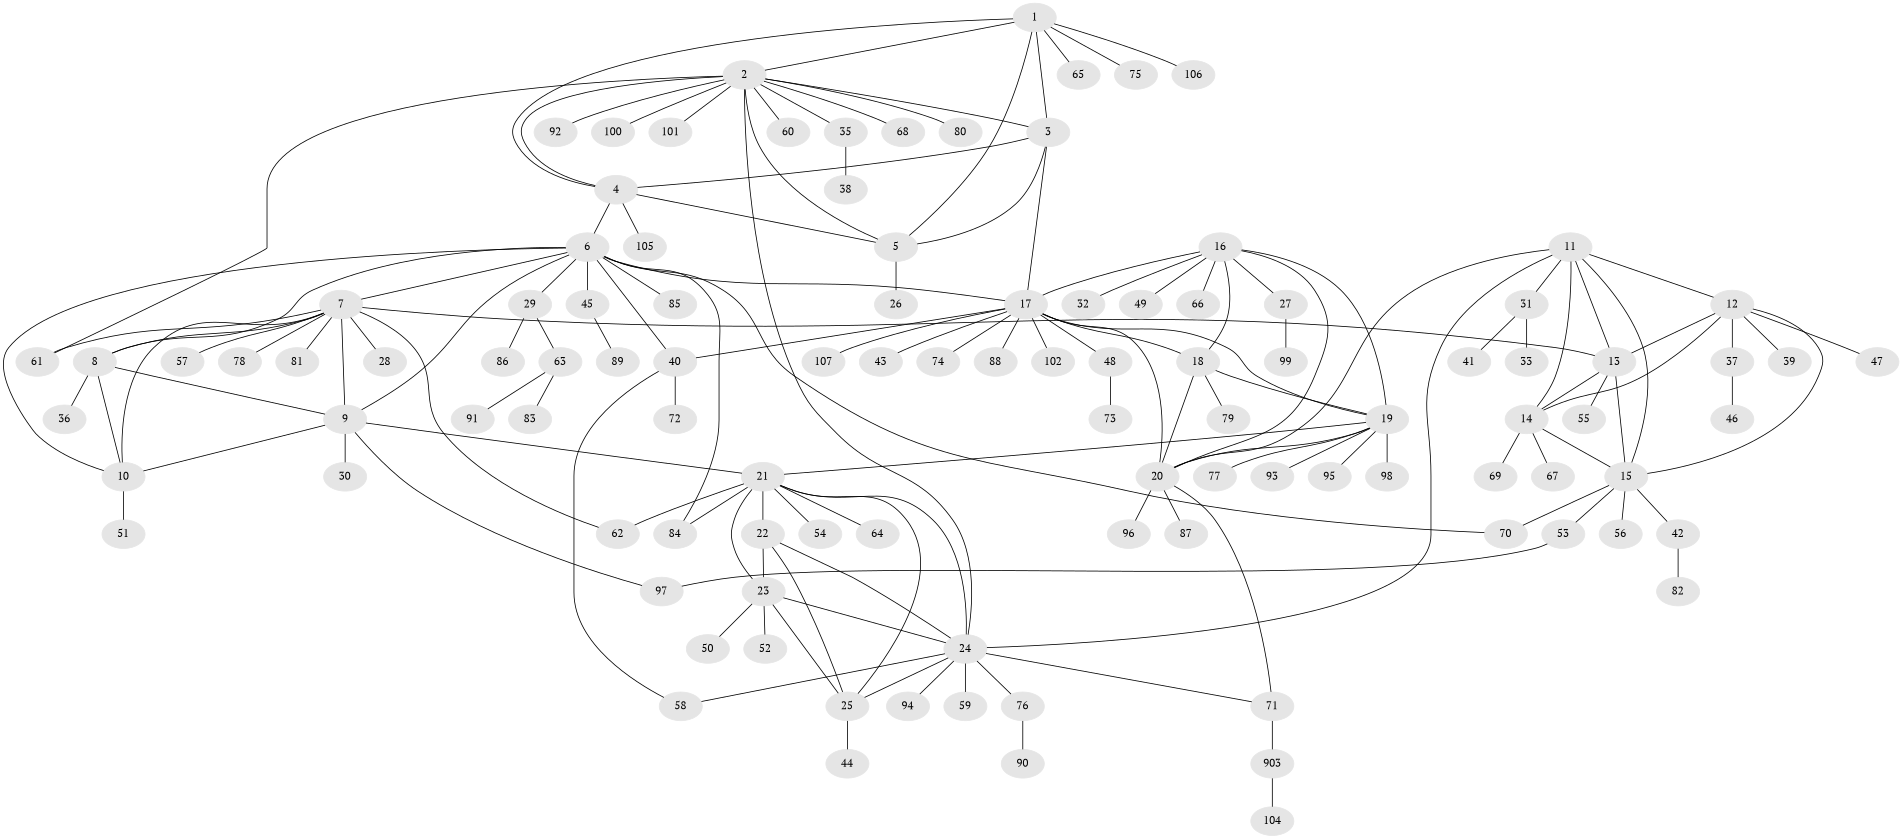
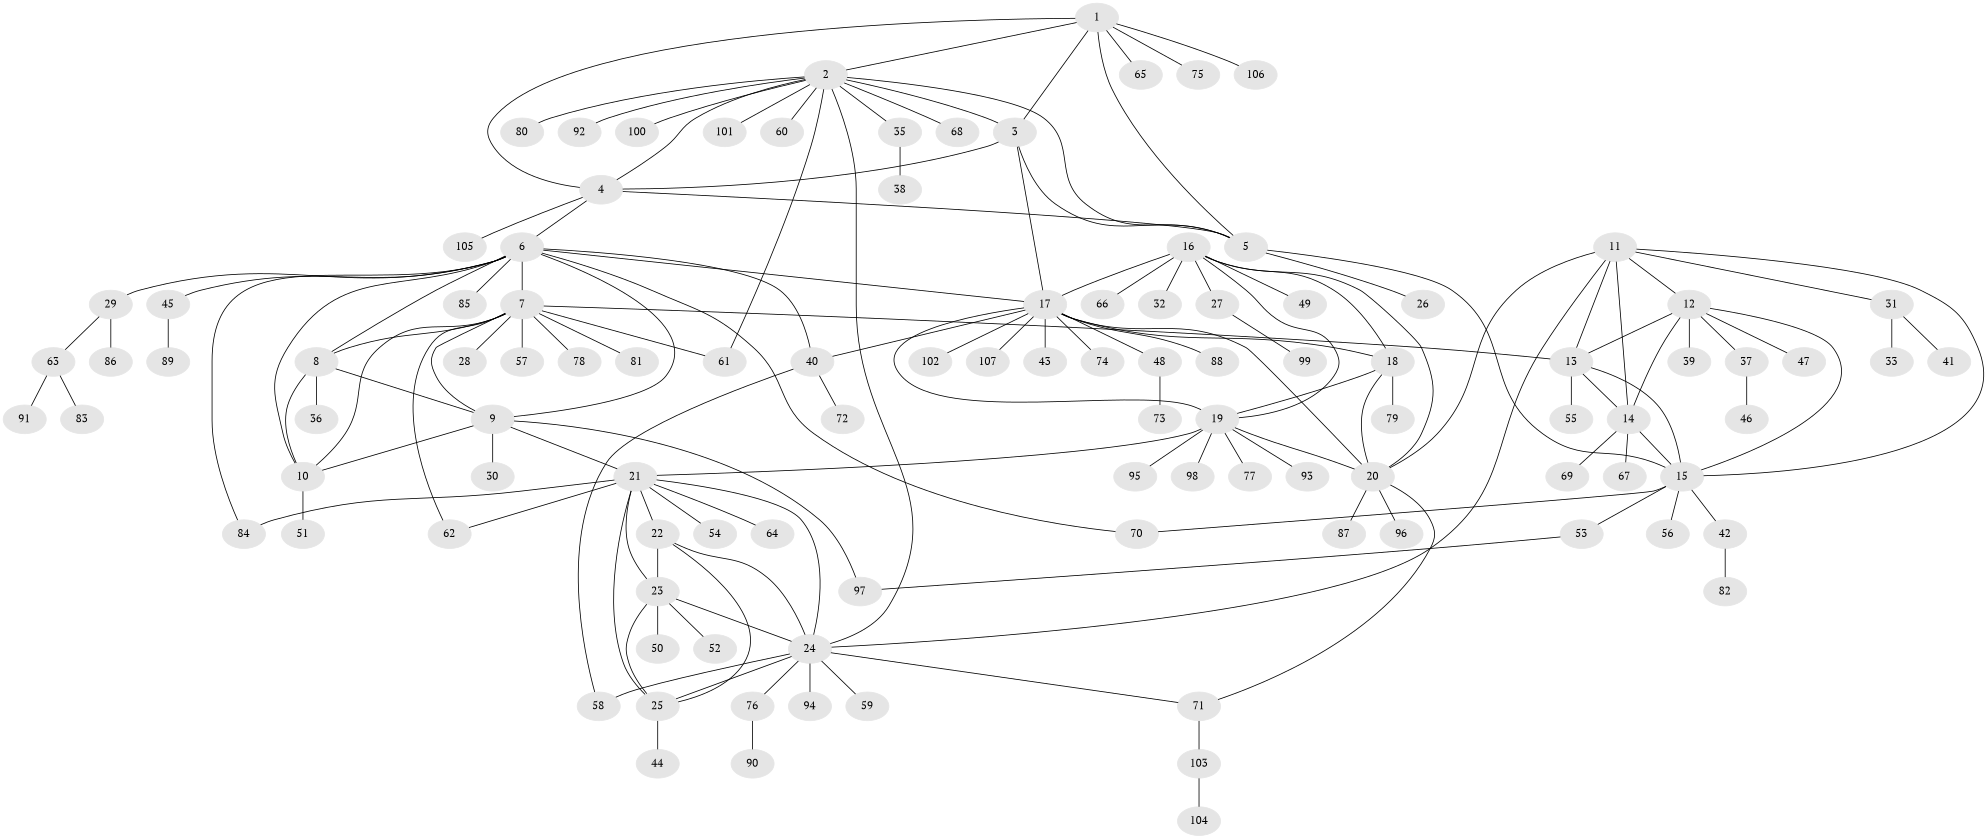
  graph {
    fontname="PT Serif"
    node [color=gray90 fontname="PT Serif" style=filled]
    edge [fontname="PT Serif"]
    1
    2
    3
    4
    5
    65
    75
    106
    24
    35
    60
    61
    68
    80
    92
    100
    101
    17
    6
    105
    15
    26
    71
    25
    58
    59
    76
    94
    38
    40
    20
    18
    19
    43
    48
    74
    88
    102
    107
    7
    8
    9
    10
    29
    45
    70
    84
    85
    42
    53
    56
    13
    28
    57
    62
    78
    81
    36
    21
    30
    97
    51
    63
    86
    72
    89
    14
    55
    22
    23
    54
    64
    11
    12
    31
    37
    39
    47
    67
    69
    87
    96
    33
    41
    46
    82
    16
    27
    32
    49
    66
    79
    77
    93
    95
    98
    99
    73
-   103 [label=903]
+   103
    50
    52
    44
    90
    83
    91
    104
    1 -- 2
    1 -- 3
    1 -- 4
    1 -- 5
    1 -- 65
    1 -- 75
    1 -- 106
    2 -- 3
    2 -- 4
    2 -- 5
    2 -- 24
    2 -- 35
    2 -- 60
    2 -- 61
    2 -- 68
    2 -- 80
    2 -- 92
    2 -- 100
    2 -- 101
    3 -- 4
    3 -- 5
    3 -- 17
    4 -- 5
    4 -- 6
    4 -- 105
+   5 -- 15
    5 -- 26
    24 -- 71
    24 -- 25
    24 -- 58
    24 -- 59
    24 -- 76
    24 -- 94
    35 -- 38
    17 -- 40
    17 -- 20
    17 -- 18
    17 -- 19
    17 -- 43
    17 -- 48
    17 -- 74
    17 -- 88
    17 -- 102
    17 -- 107
    6 -- 17
    6 -- 40
    6 -- 7
    6 -- 8
    6 -- 9
    6 -- 10
    6 -- 29
    6 -- 45
    6 -- 70
    6 -- 84
    6 -- 85
    15 -- 70
    15 -- 42
    15 -- 53
    15 -- 56
    71 -- 103
    25 -- 44
    76 -- 90
    40 -- 58
    40 -- 72
    20 -- 71
    20 -- 87
    20 -- 96
    18 -- 20
    18 -- 19
    18 -- 79
    19 -- 20
    19 -- 21
    19 -- 77
    19 -- 93
    19 -- 95
    19 -- 98
    48 -- 73
    7 -- 61
    7 -- 8
    7 -- 9
    7 -- 10
    7 -- 13
    7 -- 28
    7 -- 57
    7 -- 62
    7 -- 78
    7 -- 81
    8 -- 9
    8 -- 10
    8 -- 36
    9 -- 10
    9 -- 21
    9 -- 30
    9 -- 97
    10 -- 51
    29 -- 63
    29 -- 86
    45 -- 89
    42 -- 82
    53 -- 97
    13 -- 15
    13 -- 14
    13 -- 55
    21 -- 24
    21 -- 25
    21 -- 84
    21 -- 62
    21 -- 22
    21 -- 23
    21 -- 54
    21 -- 64
    63 -- 83
    63 -- 91
    14 -- 15
    14 -- 67
    14 -- 69
    22 -- 24
    22 -- 25
    22 -- 23
    23 -- 24
    23 -- 25
    23 -- 50
    23 -- 52
    11 -- 24
    11 -- 15
    11 -- 20
    11 -- 13
    11 -- 14
    11 -- 12
    11 -- 31
    12 -- 15
    12 -- 13
    12 -- 14
    12 -- 37
    12 -- 39
    12 -- 47
    31 -- 33
    31 -- 41
    37 -- 46
    16 -- 17
    16 -- 20
    16 -- 18
    16 -- 19
    16 -- 27
    16 -- 32
    16 -- 49
    16 -- 66
    27 -- 99
    103 -- 104
  }
